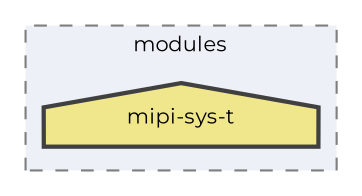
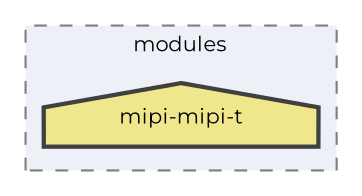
  digraph {
    compound=true
    fontname=Montserrat
-   n1 [color=grey25 fillcolor=khaki fontname=Montserrat fontsize=10 height=0.2 label="mipi-sys-t" shape=house style="filled,bold" width=0.4]
+   n1 [color=grey25 fillcolor=khaki fontname=Montserrat fontsize=10 height=0.2 label="mipi-mipi-t" shape=house style="filled,bold" width=0.4]
    subgraph cluster_1 {
      bgcolor="#edf0f7"
      fontsize=10
      label=modules
      pencolor=grey50
      style="filled,dashed"
      n1
    }
  }
